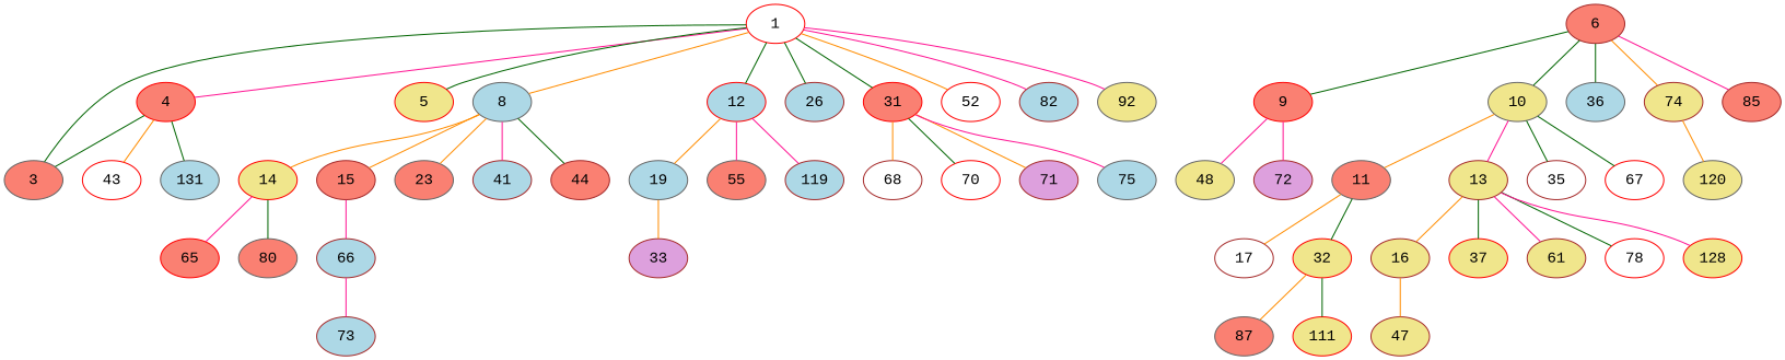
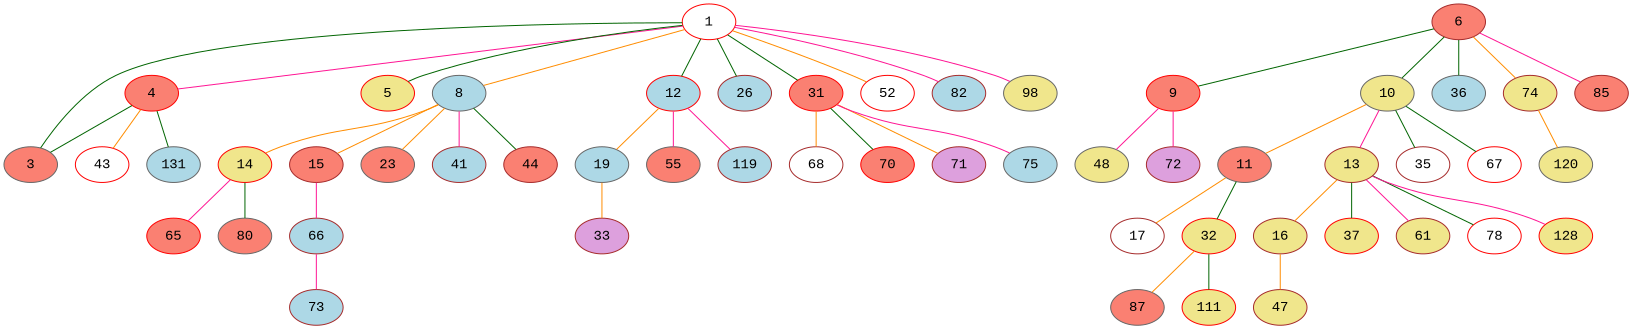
  graph {
    fontname="Liberation Mono"
    node [color=brown fillcolor=khaki fontname="Liberation Mono" style=filled]
    edge [color=darkgreen fontname="Liberation Mono"]
    1 [color=red fillcolor=white super="+2"]
    3 [color=gray40 fillcolor=salmon]
    4 [color=red fillcolor=salmon super="+28"]
    5 [color=red]
    8 [color=gray40 fillcolor=lightblue super="+34"]
    12 [color=red fillcolor=lightblue super="+45+42+27+91+59"]
    26 [fillcolor=lightblue super="+46+101"]
    31 [color=red fillcolor=salmon super="+39+49+56+62+69"]
    52 [color=red fillcolor=white super="+60"]
    82 [fillcolor=lightblue super="+107+121"]
-   92 [color=gray40]
+   92 [color=gray40 label=98]
    43 [color=red fillcolor=white super="+109+53"]
    131 [color=gray40 fillcolor=lightblue]
    14 [color=red super="+58+64+24"]
    15 [fillcolor=salmon]
    23 [color=gray40 fillcolor=salmon]
    41 [fillcolor=lightblue]
    44 [fillcolor=salmon super="+79"]
    19 [color=gray40 fillcolor=lightblue super="+30+21"]
    55 [color=gray40 fillcolor=salmon]
    119 [fillcolor=lightblue]
    68 [fillcolor=white]
-   70 [color=red fillcolor=white]
+   70 [color=red fillcolor=salmon]
    71 [fillcolor=plum super="+103+112"]
    75 [color=gray40 fillcolor=lightblue]
    6 [fillcolor=salmon super="+7+54+22"]
    9 [color=red fillcolor=salmon super="+84+25"]
    10 [color=gray40 super="+40+100+126+88"]
    36 [color=gray40 fillcolor=lightblue]
    74
    85 [fillcolor=salmon super="+93"]
    48 [color=gray40 super="+77"]
    72 [fillcolor=plum]
    11 [color=gray40 fillcolor=salmon]
    13 [super="+18"]
    35 [fillcolor=white]
    67 [color=red fillcolor=white super="+127"]
    120 [color=gray40]
    65 [color=red fillcolor=salmon]
    80 [color=gray40 fillcolor=salmon]
    66 [fillcolor=lightblue]
    17 [fillcolor=white]
    32 [color=red]
    16 [super="+20+102"]
    37 [color=red super="+76"]
    61
    78 [color=red fillcolor=white]
    128 [color=red]
    87 [color=gray40 fillcolor=salmon]
    111 [color=red super="+114"]
    33 [fillcolor=plum]
    47 [super="+57+83"]
    73 [fillcolor=lightblue super="+104"]
    1 -- 3
    1 -- 4 [color=deeppink]
    1 -- 5
    1 -- 8 [color=darkorange]
    1 -- 12
    1 -- 26
    1 -- 31
    1 -- 52 [color=darkorange]
    1 -- 82 [color=deeppink]
    1 -- 92 [color=deeppink]
    4 -- 3
    4 -- 43 [color=darkorange]
    4 -- 131
    8 -- 14 [color=darkorange]
    8 -- 15 [color=darkorange]
    8 -- 23 [color=darkorange]
    8 -- 41 [color=deeppink]
    8 -- 44
    12 -- 19 [color=darkorange]
    12 -- 55 [color=deeppink]
    12 -- 119 [color=deeppink]
    31 -- 68 [color=darkorange]
    31 -- 70
    31 -- 71 [color=darkorange]
    31 -- 75 [color=deeppink]
    14 -- 65 [color=deeppink]
    14 -- 80
    15 -- 66 [color=deeppink]
    19 -- 33 [color=darkorange]
    6 -- 9
    6 -- 10
    6 -- 36
    6 -- 74 [color=darkorange]
    6 -- 85 [color=deeppink]
    9 -- 48 [color=deeppink]
    9 -- 72 [color=deeppink]
    10 -- 11 [color=darkorange]
    10 -- 13 [color=deeppink]
    10 -- 35
    10 -- 67
    74 -- 120 [color=darkorange]
    11 -- 17 [color=darkorange]
    11 -- 32
    13 -- 16 [color=darkorange]
    13 -- 37
    13 -- 61 [color=deeppink]
    13 -- 78
    13 -- 128 [color=deeppink]
    66 -- 73 [color=deeppink]
    32 -- 87 [color=darkorange]
    32 -- 111
    16 -- 47 [color=darkorange]
  }
